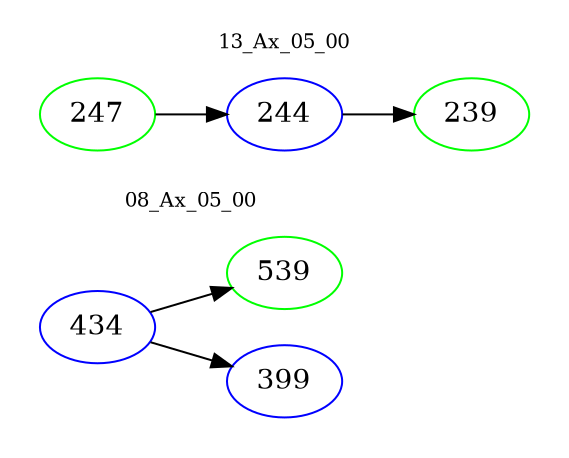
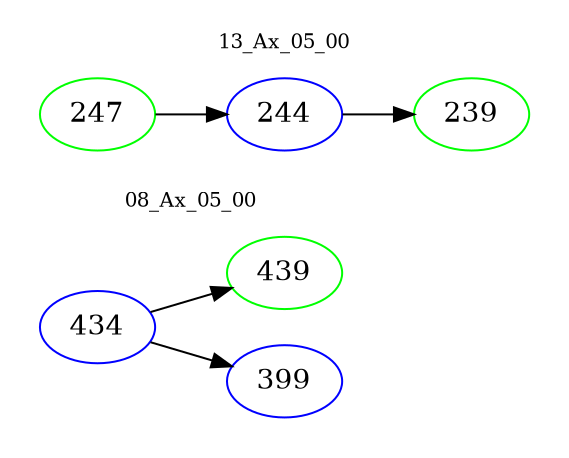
  digraph {
    rankdir=LR
    node [color=blue]
    edge [color=black]
    n1 [label=434]
    n2 [label=399]
-   n3 [color=green label=539]
+   n3 [color=green label=439]
    n4 [label=244]
    n5 [color=green label=239]
    n6 [color=green label=247]
    subgraph cluster_1 {
      color=white
      fontsize=10
      label="08_Ax_05_00"
      n1
      n2
      n3
    }
    subgraph cluster_2 {
      color=white
      fontsize=10
      label="13_Ax_05_00"
      n4
      n5
      n6
    }
    n1 -> n2
    n1 -> n3
    n4 -> n5
    n6 -> n4
  }
